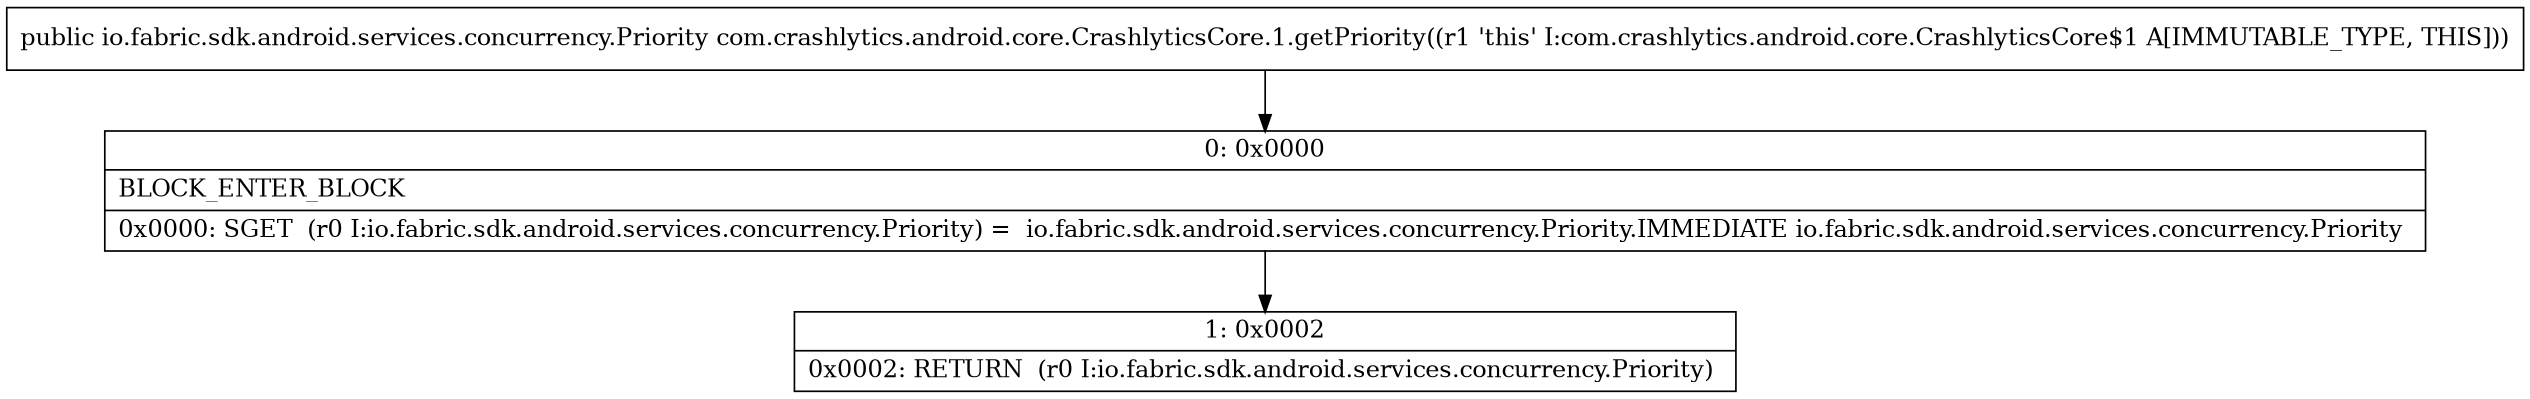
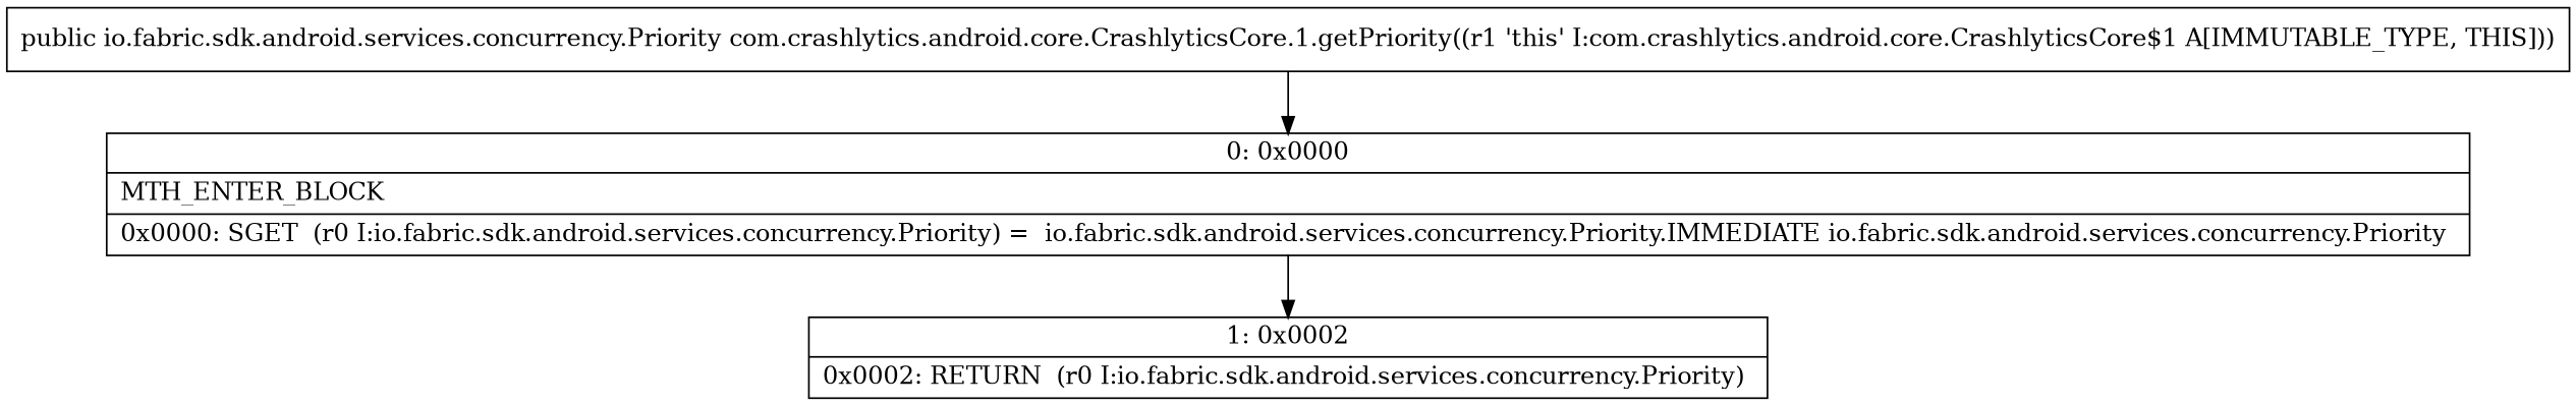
  digraph {
    node [shape=record]
-   n1 [label="{0\:\ 0x0000|BLOCK_ENTER_BLOCK\l|0x0000: SGET  (r0 I:io.fabric.sdk.android.services.concurrency.Priority) =  io.fabric.sdk.android.services.concurrency.Priority.IMMEDIATE io.fabric.sdk.android.services.concurrency.Priority \l}"]
+   n1 [label="{0\:\ 0x0000|MTH_ENTER_BLOCK\l|0x0000: SGET  (r0 I:io.fabric.sdk.android.services.concurrency.Priority) =  io.fabric.sdk.android.services.concurrency.Priority.IMMEDIATE io.fabric.sdk.android.services.concurrency.Priority \l}"]
    n2 [label="{1\:\ 0x0002|0x0002: RETURN  (r0 I:io.fabric.sdk.android.services.concurrency.Priority) \l}"]
    n3 [label="{public io.fabric.sdk.android.services.concurrency.Priority com.crashlytics.android.core.CrashlyticsCore.1.getPriority((r1 'this' I:com.crashlytics.android.core.CrashlyticsCore$1 A[IMMUTABLE_TYPE, THIS])) }"]
    n1 -> n2
    n3 -> n1
  }
